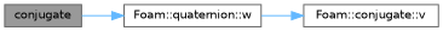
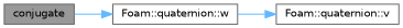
  digraph {
    rankdir=LR
    node [color=grey40 fillcolor=white fontname=Helvetica fontsize=10 shape=box style=filled]
    edge [color=steelblue1 fontname=Helvetica fontsize=10 labelfontname=Helvetica labelfontsize=10 style=solid]
    n1 [color=gray40 fillcolor=grey60 fontcolor=black height=0.2 label=conjugate width=0.4]
    n2 [height=0.2 label="Foam::quaternion::w" width=0.4]
-   n3 [height=0.2 label="Foam::conjugate::v" width=0.4]
+   n3 [height=0.2 label="Foam::quaternion::v" width=0.4]
    n1 -> n2
    n2 -> n3
  }
